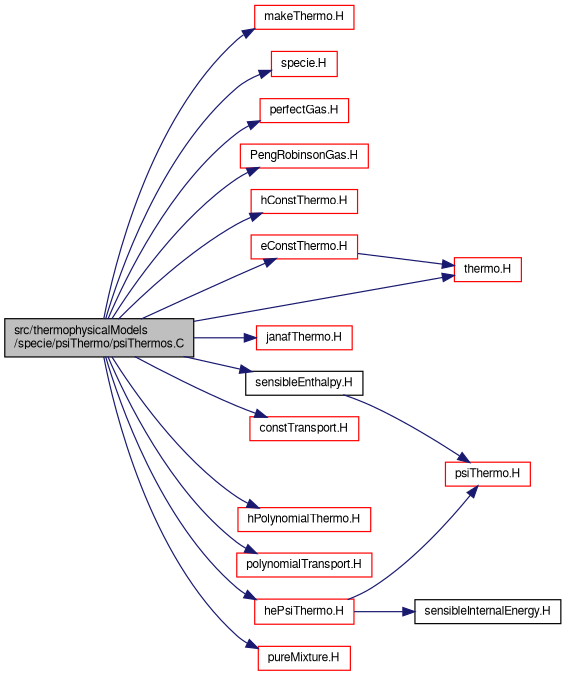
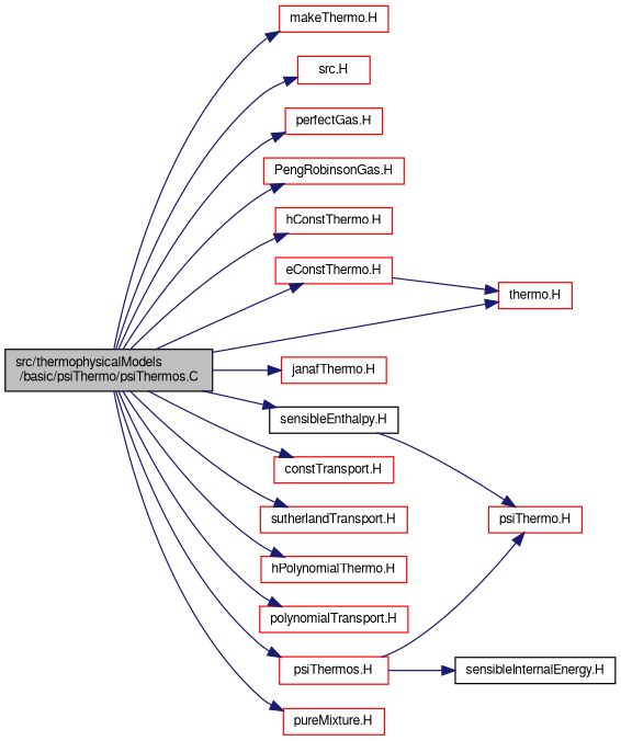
  digraph {
    rankdir=LR
    node [color=red fontname=FreeSans fontsize=10 shape=record]
    edge [color=midnightblue fontname=FreeSans fontsize=10 labelfontname=FreeSans labelfontsize=10 style=solid]
-   n1 [color=black fillcolor=grey75 fontcolor=black height=0.2 label="src/thermophysicalModels\l/specie/psiThermo/psiThermos.C" style=filled width=0.4]
+   n1 [color=black fillcolor=grey75 fontcolor=black height=0.2 label="src/thermophysicalModels\l/basic/psiThermo/psiThermos.C" style=filled width=0.4]
    n2 [height=0.2 label="makeThermo.H" width=0.4]
-   n3 [height=0.2 label="specie.H" width=0.4]
+   n3 [height=0.2 label="src.H" width=0.4]
    n4 [height=0.2 label="perfectGas.H" width=0.4]
    n5 [height=0.2 label="PengRobinsonGas.H" width=0.4]
    n6 [height=0.2 label="hConstThermo.H" width=0.4]
    n7 [height=0.2 label="eConstThermo.H" width=0.4]
    n8 [height=0.2 label="thermo.H" width=0.4]
    n9 [height=0.2 label="janafThermo.H" width=0.4]
    n10 [color=black height=0.2 label="sensibleEnthalpy.H" width=0.4]
    n11 [height=0.2 label="constTransport.H" width=0.4]
+   n12 [height=0.2 label="sutherlandTransport.H" width=0.4]
    n13 [height=0.2 label="hPolynomialThermo.H" width=0.4]
    n14 [height=0.2 label="polynomialTransport.H" width=0.4]
-   n15 [height=0.2 label="hePsiThermo.H" width=0.4]
+   n15 [height=0.2 label="psiThermos.H" width=0.4]
    n16 [height=0.2 label="pureMixture.H" width=0.4]
    n17 [height=0.2 label="psiThermo.H" width=0.4]
    n18 [color=black height=0.2 label="sensibleInternalEnergy.H" width=0.4]
    n1 -> n2
    n1 -> n3
    n1 -> n4
    n1 -> n5
    n1 -> n6
    n1 -> n7
    n1 -> n8
    n1 -> n9
    n1 -> n10
    n1 -> n11
+   n1 -> n12
    n1 -> n13
    n1 -> n14
    n1 -> n15
    n1 -> n16
    n7 -> n8
    n10 -> n17
    n15 -> n17
    n15 -> n18
  }
